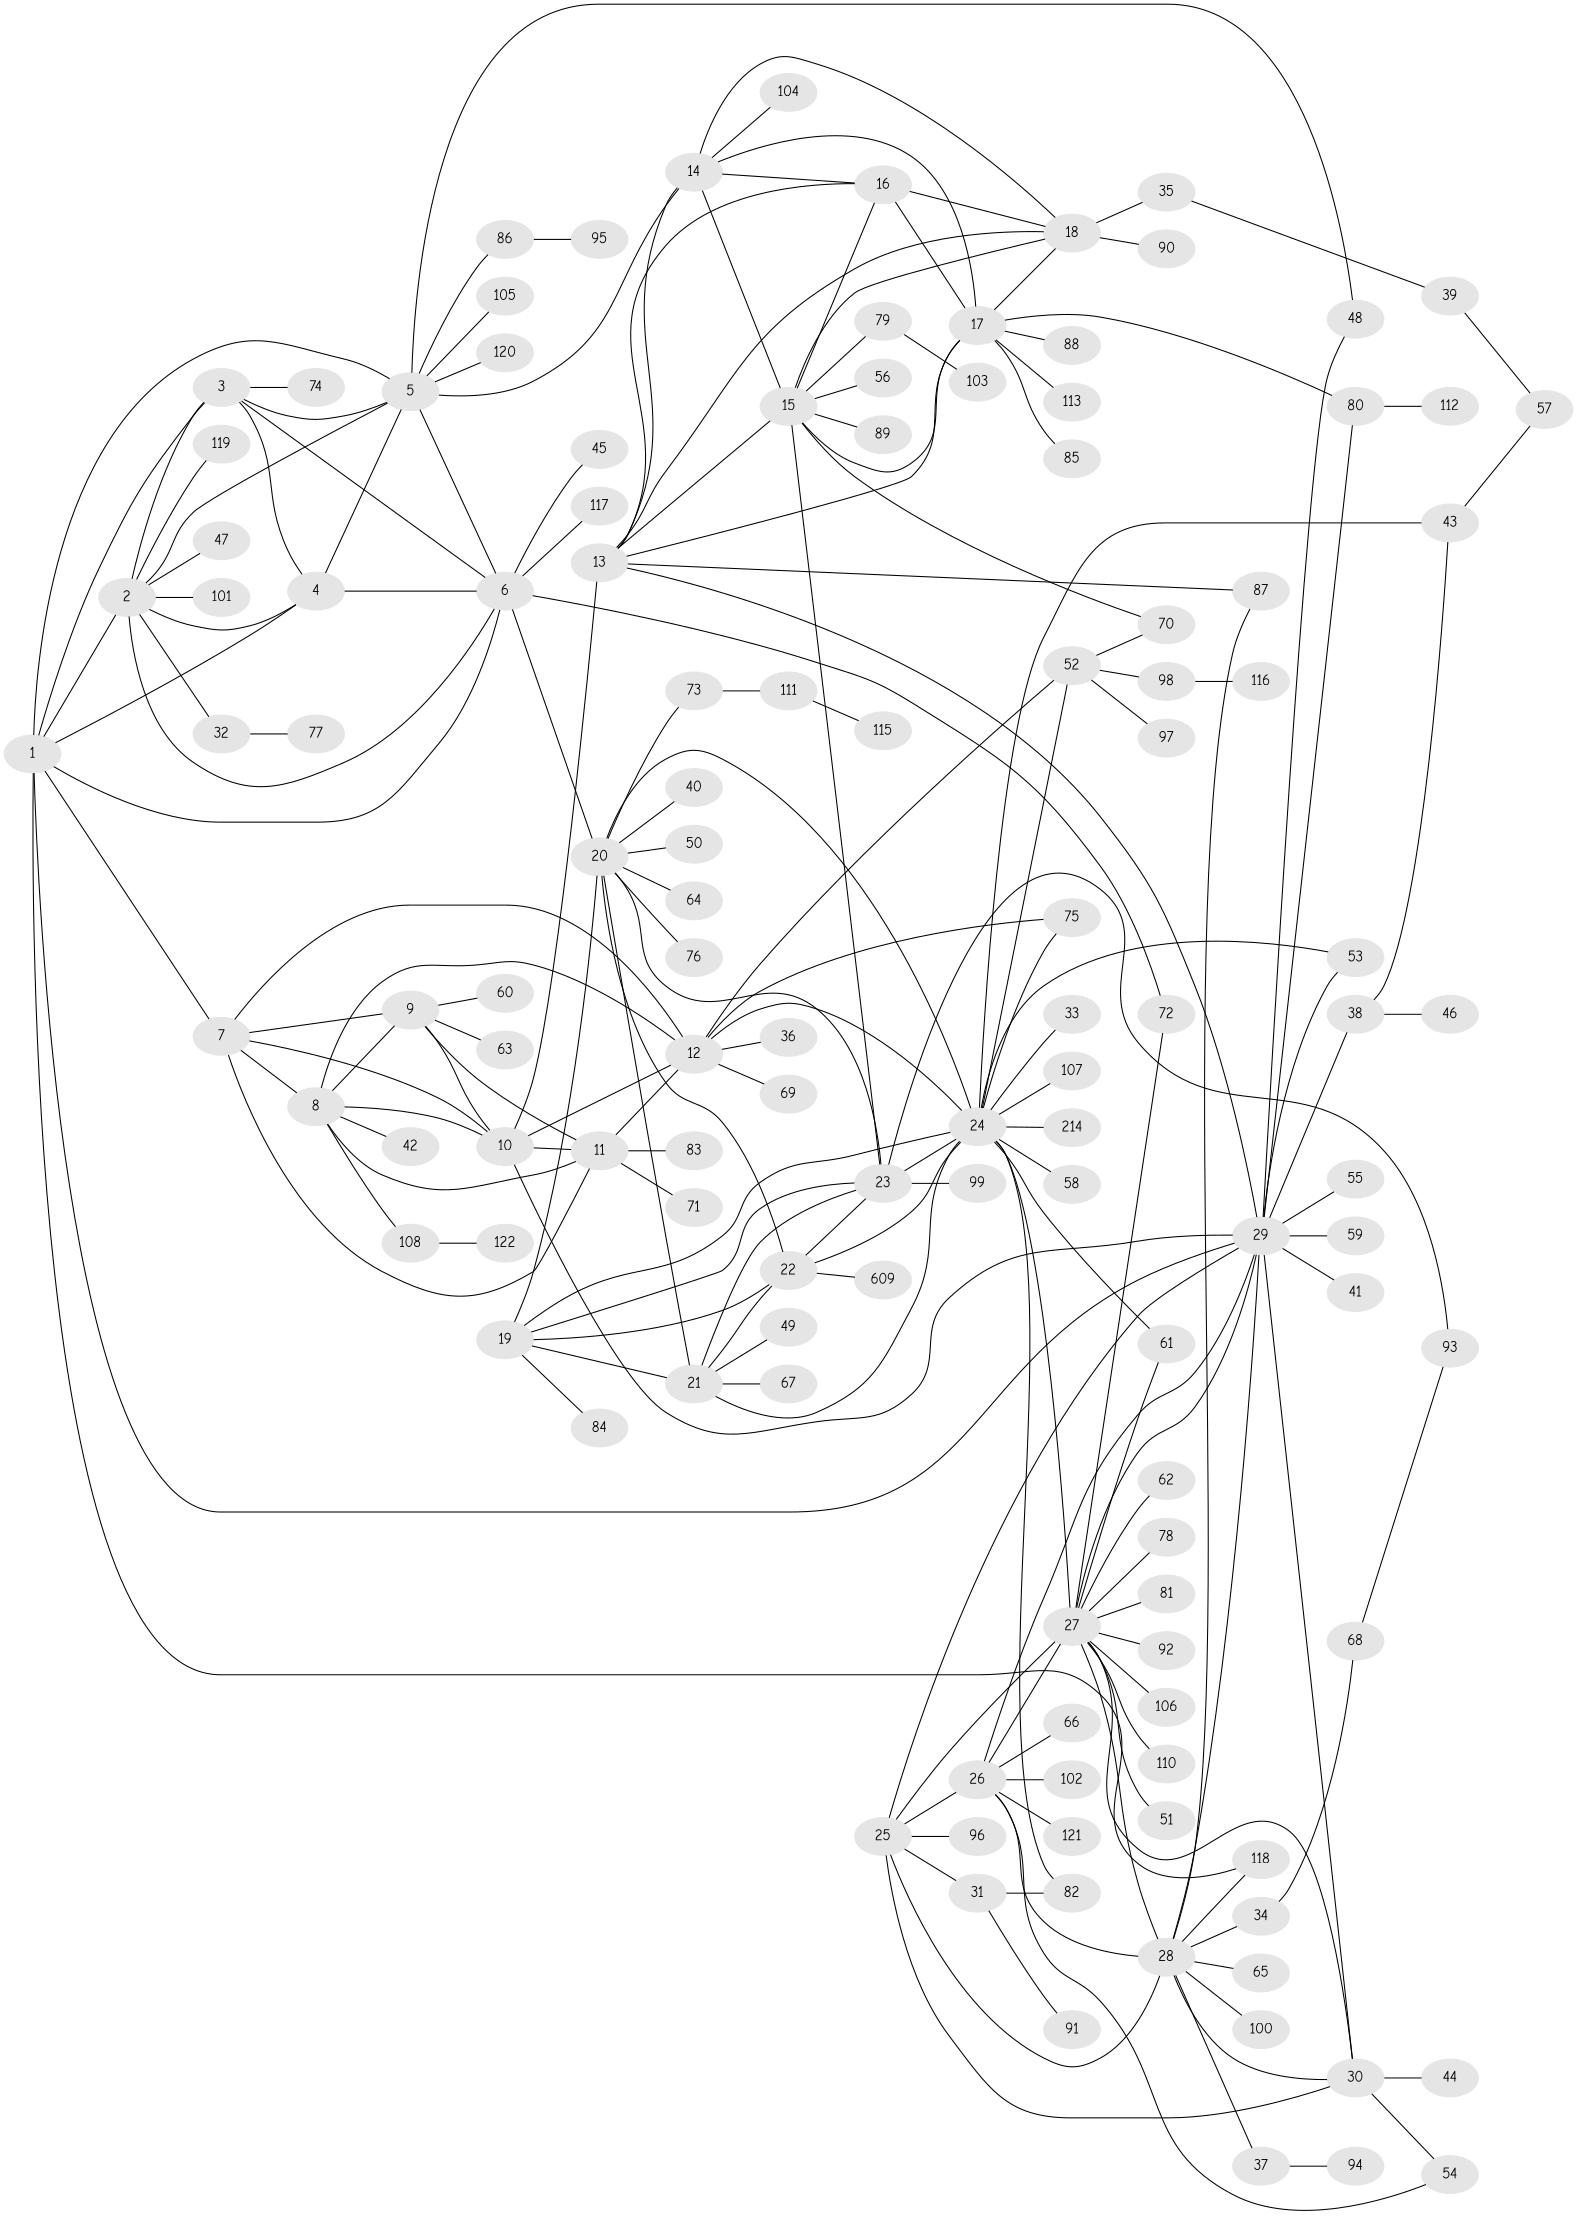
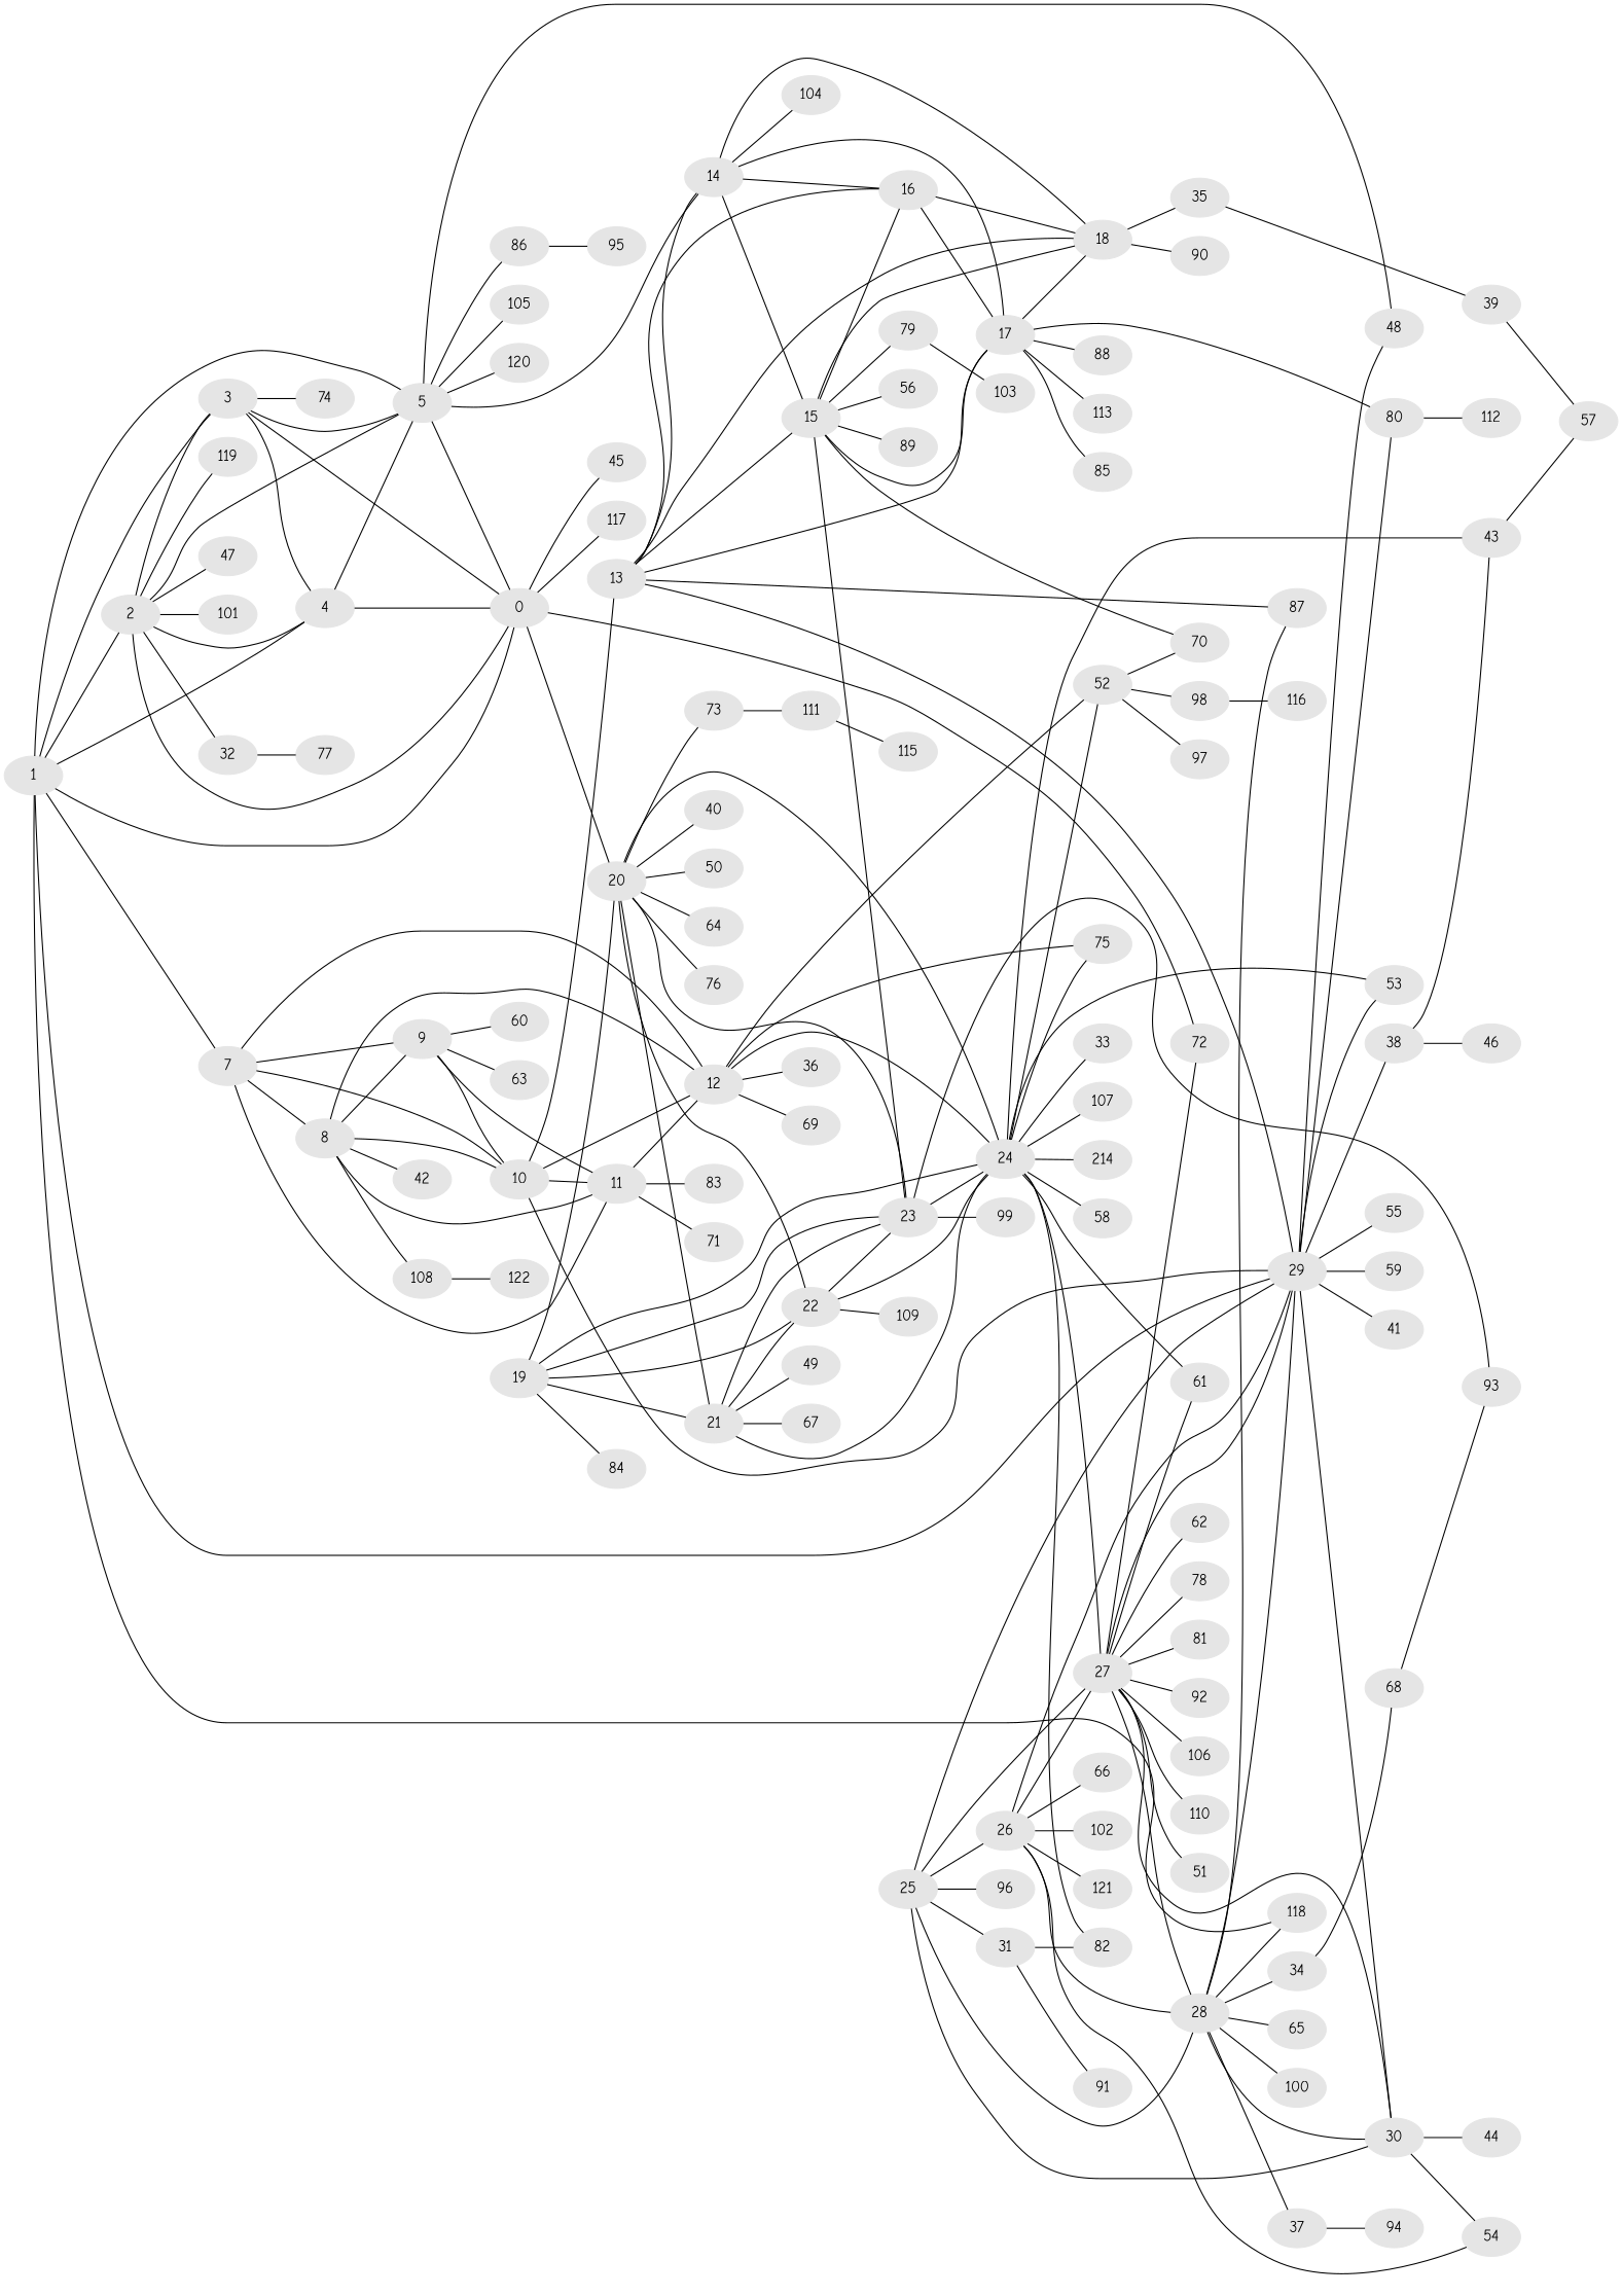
  graph {
    fontname="Comic Neue"
    rankdir=LR
    node [color=gray90 fontname="Comic Neue" style=filled]
    edge [fontname="Comic Neue"]
    1
    2
    3
    4
    5
-   6
+   6 [label=0]
    7
    29
    118
    32
    47
    101
    119
    74
    14
    48
    86
    105
    120
    20
    45
    72
    117
    8
    9
    10
    11
    12
    80
    53
    30
    38
    41
    55
    59
    77
    15
    16
    17
    18
    104
    95
    24
    23
    21
    22
    40
    50
    64
    73
    76
    42
    108
    60
    63
    13
    71
    83
    36
    52
    69
    75
    122
    87
    27
    33
    43
    58
    61
    82
    107
    n72 [label=214]
    70
    97
    98
    56
    79
    89
    85
    88
    113
    35
    90
    93
    99
    103
    112
    39
    19
    84
    49
    67
-   109 [label=609]
+   109
    111
    28
    51
    62
    78
    81
    92
    106
    110
    57
    25
    26
    31
    96
    66
    102
    121
    54
    34
    37
    65
    100
    44
    91
    68
    94
    46
    116
    115
    1 -- 2
    1 -- 3
    1 -- 4
    1 -- 5
    1 -- 6
    1 -- 7
    1 -- 29
    1 -- 118
    2 -- 3
    2 -- 4
    2 -- 5
    2 -- 6
    2 -- 32
    2 -- 47
    2 -- 101
    2 -- 119
    3 -- 4
    3 -- 5
    3 -- 6
    3 -- 74
    4 -- 5
    4 -- 6
    5 -- 6
    5 -- 14
    5 -- 48
    5 -- 86
    5 -- 105
    5 -- 120
    6 -- 20
    6 -- 45
    6 -- 72
    6 -- 117
    7 -- 8
    7 -- 9
    7 -- 10
    7 -- 11
    7 -- 12
    29 -- 48
    29 -- 80
    29 -- 53
    29 -- 30
    29 -- 38
    29 -- 41
    29 -- 55
    29 -- 59
    32 -- 77
    14 -- 15
    14 -- 16
    14 -- 17
    14 -- 18
    14 -- 104
    86 -- 95
    20 -- 24
    20 -- 23
    20 -- 21
    20 -- 22
    20 -- 40
    20 -- 50
    20 -- 64
    20 -- 73
    20 -- 76
    8 -- 9
    8 -- 10
    8 -- 11
    8 -- 12
    8 -- 42
    8 -- 108
    9 -- 10
    9 -- 11
    9 -- 60
    9 -- 63
    10 -- 29
    10 -- 11
    10 -- 12
    10 -- 13
    11 -- 12
    11 -- 71
    11 -- 83
    12 -- 24
    12 -- 36
    12 -- 52
    12 -- 69
    12 -- 75
    80 -- 112
    30 -- 54
    30 -- 44
    38 -- 43
    38 -- 46
    15 -- 16
    15 -- 17
    15 -- 18
    15 -- 23
    15 -- 70
    15 -- 56
    15 -- 79
    15 -- 89
    16 -- 17
    16 -- 18
    17 -- 80
    17 -- 18
    17 -- 85
    17 -- 88
    17 -- 113
    18 -- 35
    18 -- 90
    24 -- 53
    24 -- 52
    24 -- 75
    24 -- 27
    24 -- 33
    24 -- 43
    24 -- 58
    24 -- 61
    24 -- 82
    24 -- 107
    24 -- n72
    23 -- 24
    23 -- 93
    23 -- 99
    21 -- 24
    21 -- 23
    21 -- 22
    21 -- 49
    21 -- 67
    22 -- 24
    22 -- 23
    22 -- 109
    73 -- 111
    108 -- 122
    13 -- 29
    13 -- 14
    13 -- 15
    13 -- 16
    13 -- 17
    13 -- 18
    13 -- 87
    52 -- 70
    52 -- 97
    52 -- 98
    27 -- 29
    27 -- 72
    27 -- 30
    27 -- 61
    27 -- 28
    27 -- 51
    27 -- 62
    27 -- 78
    27 -- 81
    27 -- 92
    27 -- 106
    27 -- 110
    43 -- 57
    98 -- 116
    79 -- 103
    35 -- 39
    39 -- 57
    19 -- 20
    19 -- 24
    19 -- 23
    19 -- 21
    19 -- 22
    19 -- 84
    111 -- 115
    28 -- 29
    28 -- 118
    28 -- 30
    28 -- 87
    28 -- 34
    28 -- 37
    28 -- 65
    28 -- 100
    25 -- 29
    25 -- 30
    25 -- 27
    25 -- 28
    25 -- 26
    25 -- 31
    25 -- 96
    26 -- 29
    26 -- 27
    26 -- 28
    26 -- 66
    26 -- 102
    26 -- 121
    26 -- 54
    31 -- 82
    31 -- 91
    34 -- 68
    37 -- 94
    68 -- 93
  }
